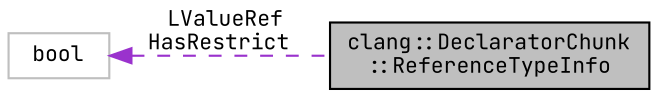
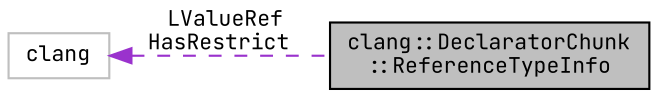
  digraph {
    rankdir=LR
    fontname="JetBrains Mono"
    node [fontname="JetBrains Mono" fontsize=10 shape=record]
    n1 [color=black fillcolor=grey75 fontcolor=black height=0.2 label="clang::DeclaratorChunk\l::ReferenceTypeInfo" style=filled width=0.4]
-   n2 [color=grey75 height=0.2 label=bool width=0.4]
+   n2 [color=grey75 height=0.2 label=clang width=0.4]
    n2 -> n1 [color=darkorchid3 dir=back fontname="JetBrains Mono" fontsize=10 label=" LValueRef\nHasRestrict" labelfontname=Helvetica labelfontsize=10 style=dashed]
  }
